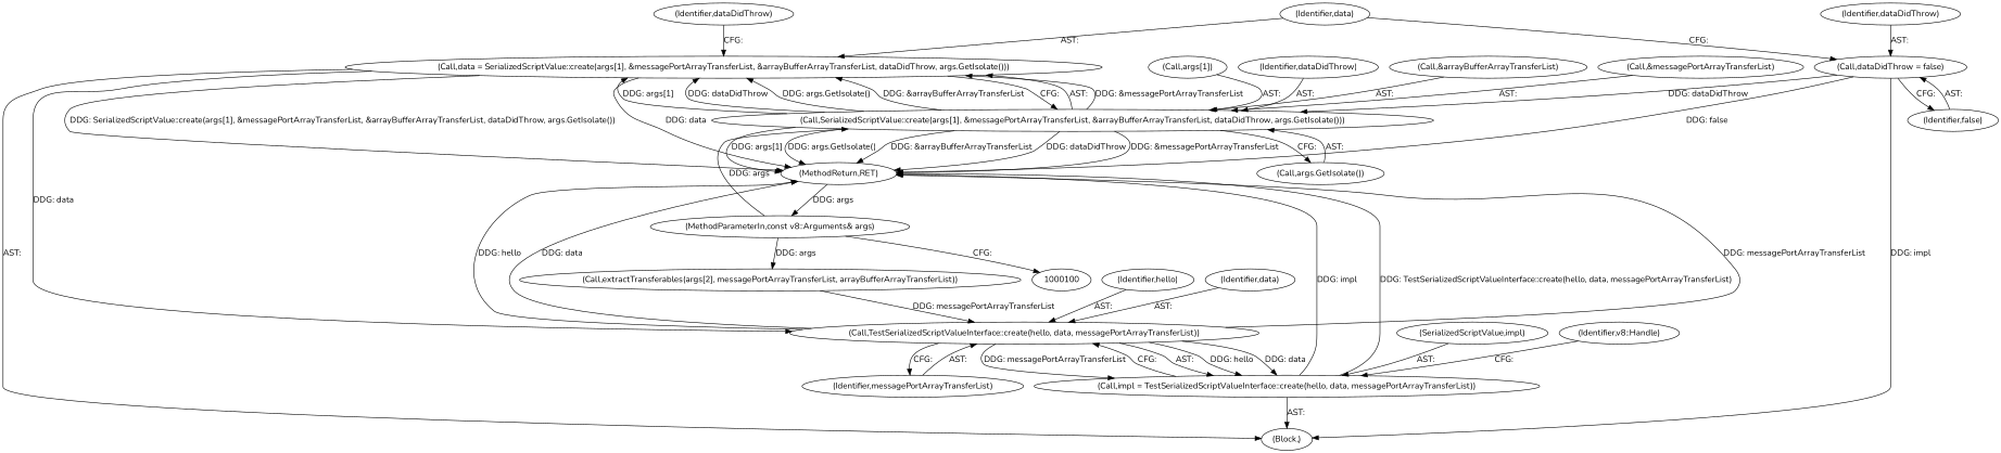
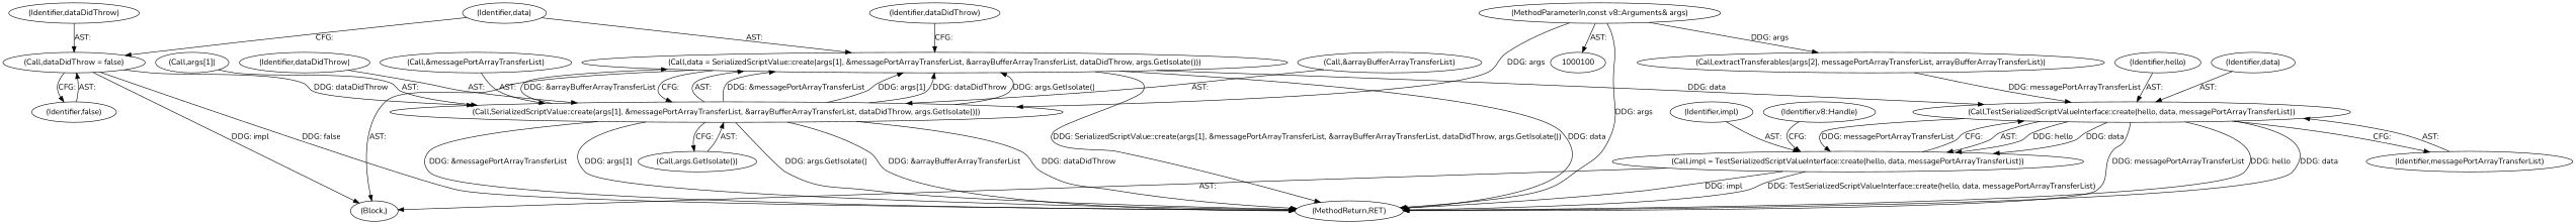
  digraph {
    fontname=Nunito
    node [fontname=Nunito]
    edge [fontname=Nunito]
    n1 [label="(Call,data = SerializedScriptValue::create(args[1], &messagePortArrayTransferList, &arrayBufferArrayTransferList, dataDidThrow, args.GetIsolate()))"]
    n2 [label="(Call,SerializedScriptValue::create(args[1], &messagePortArrayTransferList, &arrayBufferArrayTransferList, dataDidThrow, args.GetIsolate()))"]
    n3 [label="(Call,TestSerializedScriptValueInterface::create(hello, data, messagePortArrayTransferList))"]
    n4 [label="(Block,)"]
    n5 [label="(MethodReturn,RET)"]
    n6 [label="(Call,args.GetIsolate())"]
    n7 [label="(Call,impl = TestSerializedScriptValueInterface::create(hello, data, messagePortArrayTransferList))"]
    n8 [label="(Identifier,messagePortArrayTransferList)"]
    n9 [label="(MethodParameterIn,const v8::Arguments& args)"]
    n10 [label="(Call,extractTransferables(args[2], messagePortArrayTransferList, arrayBufferArrayTransferList))"]
    1000100
    n12 [label="(Call,dataDidThrow = false)"]
    n13 [label="(Identifier,false)"]
-   n14 [label="(SerializedScriptValue,impl)"]
+   n14 [label="(Identifier,impl)"]
    n15 [label="(Identifier,v8::Handle)"]
    n16 [label="(Identifier,dataDidThrow)"]
    n17 [label="(Call,args[1])"]
    n18 [label="(Identifier,dataDidThrow)"]
    n19 [label="(Identifier,hello)"]
    n20 [label="(Identifier,data)"]
    n21 [label="(Call,&arrayBufferArrayTransferList)"]
    n22 [label="(Identifier,data)"]
    n23 [label="(Call,&messagePortArrayTransferList)"]
    n24 [label="(Identifier,dataDidThrow)"]
    n1 -> n2 [label="CFG: "]
    n1 -> n3 [label="DDG: data"]
    n1 -> n4 [label="AST: "]
    n1 -> n5 [label="DDG: SerializedScriptValue::create(args[1], &messagePortArrayTransferList, &arrayBufferArrayTransferList, dataDidThrow, args.GetIsolate())"]
    n1 -> n5 [label="DDG: data"]
    n2 -> n1 [label="AST: "]
    n2 -> n1 [label="DDG: &messagePortArrayTransferList"]
    n2 -> n1 [label="DDG: args[1]"]
    n2 -> n1 [label="DDG: dataDidThrow"]
    n2 -> n1 [label="DDG: args.GetIsolate()"]
    n2 -> n1 [label="DDG: &arrayBufferArrayTransferList"]
    n2 -> n5 [label="DDG: args.GetIsolate()"]
    n2 -> n5 [label="DDG: &arrayBufferArrayTransferList"]
    n2 -> n5 [label="DDG: dataDidThrow"]
    n2 -> n5 [label="DDG: &messagePortArrayTransferList"]
    n2 -> n5 [label="DDG: args[1]"]
    n2 -> n6 [label="CFG: "]
    n3 -> n5 [label="DDG: messagePortArrayTransferList"]
    n3 -> n5 [label="DDG: hello"]
    n3 -> n5 [label="DDG: data"]
    n3 -> n7 [label="AST: "]
    n3 -> n7 [label="DDG: hello"]
    n3 -> n7 [label="DDG: data"]
    n3 -> n7 [label="DDG: messagePortArrayTransferList"]
    n3 -> n8 [label="CFG: "]
    n6 -> n2 [label="AST: "]
    n7 -> n3 [label="CFG: "]
    n7 -> n4 [label="AST: "]
    n7 -> n5 [label="DDG: impl"]
    n7 -> n5 [label="DDG: TestSerializedScriptValueInterface::create(hello, data, messagePortArrayTransferList)"]
    n8 -> n3 [label="AST: "]
    n9 -> n2 [label="DDG: args"]
-   n5 -> n9 [label="DDG: args"]
+   n9 -> n5 [label="DDG: args"]
    n9 -> n10 [label="DDG: args"]
-   n9 -> 1000100 [label="CFG: "]
+   n9 -> 1000100 [label="AST: "]
    n10 -> n3 [label="DDG: messagePortArrayTransferList"]
    n12 -> n2 [label="DDG: dataDidThrow"]
    n12 -> n4 [label="DDG: impl"]
    n12 -> n5 [label="DDG: false"]
    n12 -> n13 [label="CFG: "]
    n13 -> n12 [label="AST: "]
    n14 -> n7 [label="AST: "]
    n15 -> n7 [label="CFG: "]
    n16 -> n1 [label="CFG: "]
    n17 -> n2 [label="AST: "]
    n18 -> n2 [label="AST: "]
    n19 -> n3 [label="AST: "]
    n20 -> n1 [label="AST: "]
    n20 -> n12 [label="CFG: "]
    n21 -> n2 [label="AST: "]
    n22 -> n3 [label="AST: "]
    n23 -> n2 [label="AST: "]
    n24 -> n12 [label="AST: "]
  }
